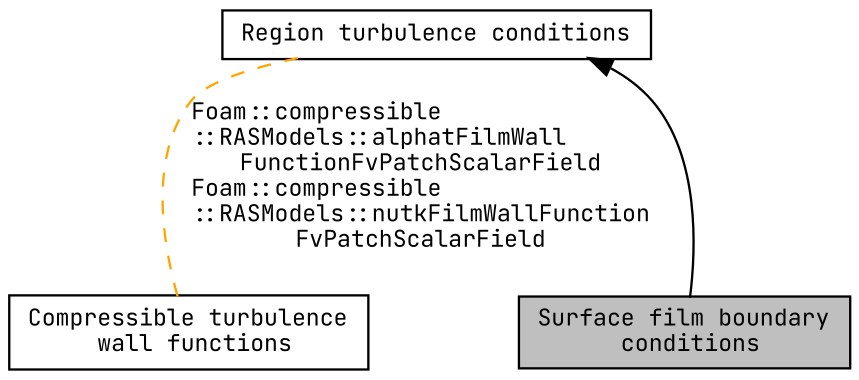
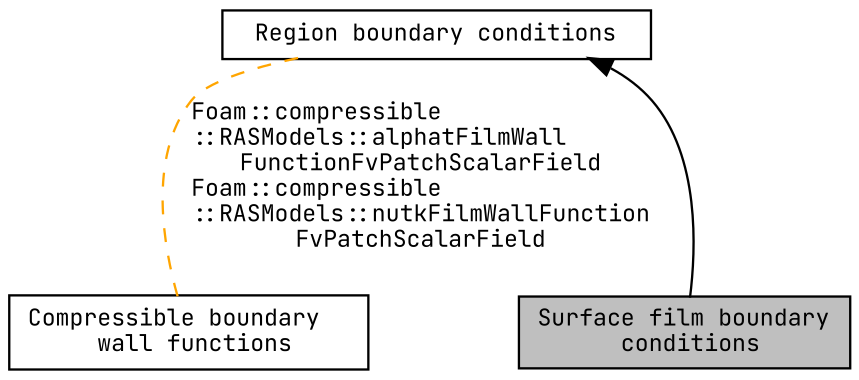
  digraph {
    fontname="JetBrains Mono"
    rankdir=TB
    node [color=black fontname="JetBrains Mono" fontsize=10 shape=record]
    edge [fontname="JetBrains Mono" fontsize=10 labelfontname=Helvetica labelfontsize=10 shape=plaintext]
-   n1 [height=0.2 label="Compressible turbulence\l wall functions" width=0.4]
-   n2 [height=0.2 label="Region turbulence conditions" width=0.4]
+   n1 [height=0.2 label="Compressible boundary\l wall functions" width=0.4]
+   n2 [height=0.2 label="Region boundary conditions" width=0.4]
    n3 [fillcolor=grey75 fontcolor=black height=0.2 label="Surface film boundary\l conditions" style=filled width=0.4]
    n2 -> n1 [color=orange dir=none label="Foam::compressible\l::RASModels::alphatFilmWall\lFunctionFvPatchScalarField\nFoam::compressible\l::RASModels::nutkFilmWallFunction\lFvPatchScalarField" style=dashed]
    n2 -> n3 [dir=back style=solid]
  }
